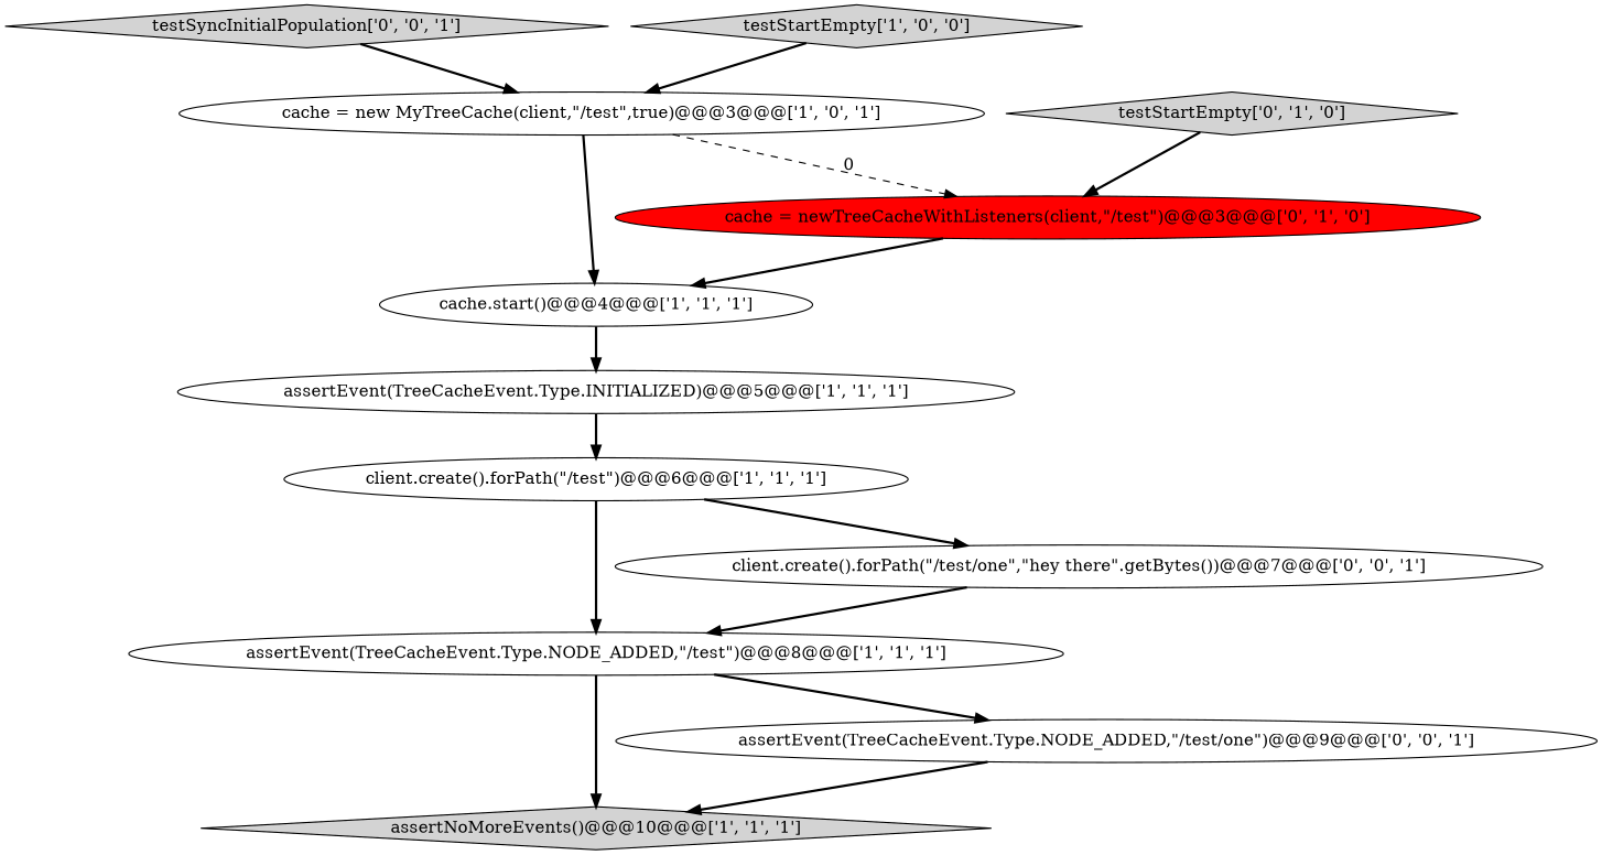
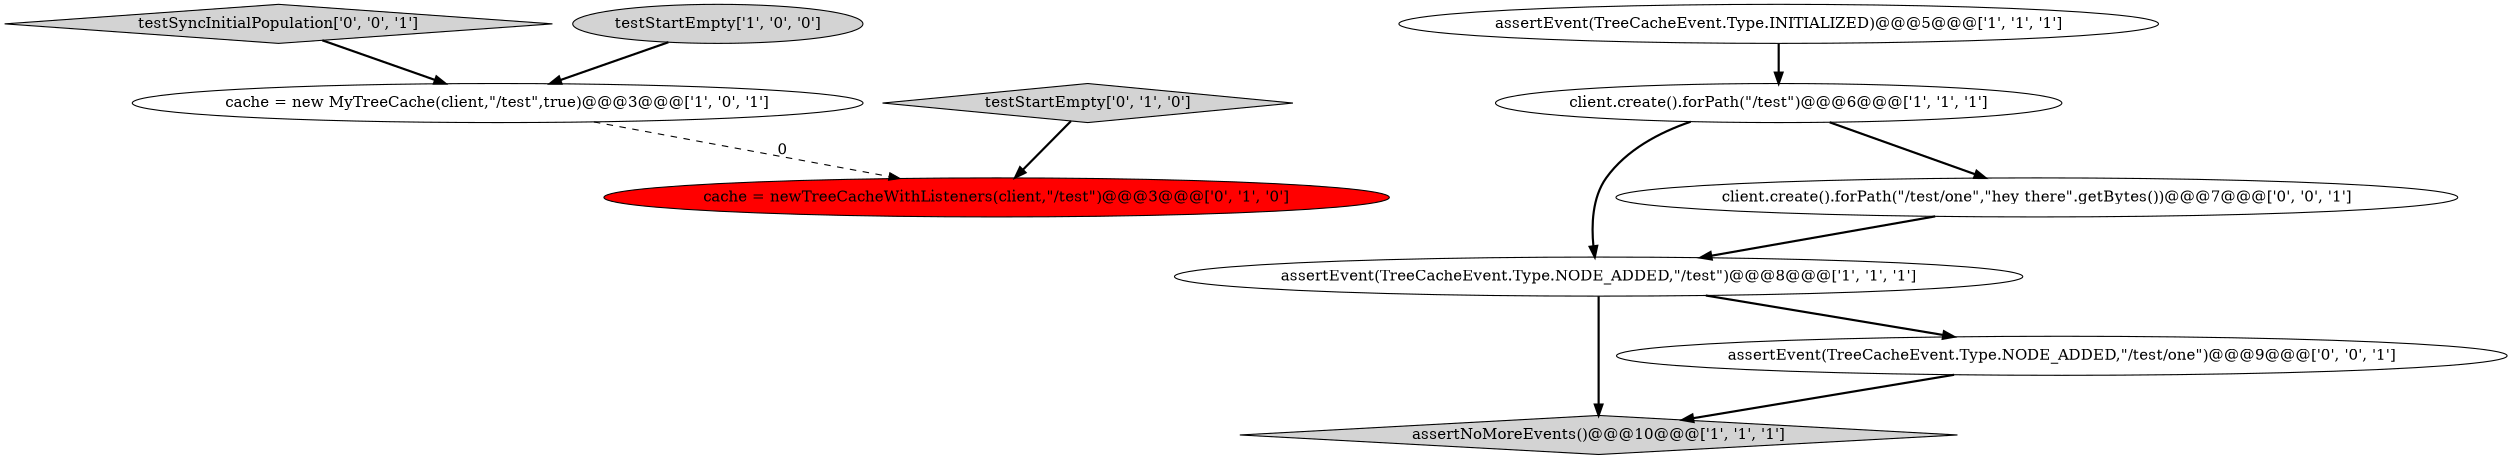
  digraph {
    node [fillcolor=white shape=ellipse style=filled]
    edge [style=bold]
    n1 [fillcolor=red label="cache = newTreeCacheWithListeners(client,\"/test\")@@@3@@@['0', '1', '0']"]
-   n2 [label="cache.start()@@@4@@@['1', '1', '1']"]
    n3 [label="assertEvent(TreeCacheEvent.Type.INITIALIZED)@@@5@@@['1', '1', '1']"]
    n4 [label="client.create().forPath(\"/test\")@@@6@@@['1', '1', '1']"]
    n5 [fillcolor=lightgray label="assertNoMoreEvents()@@@10@@@['1', '1', '1']" shape=diamond]
    n6 [label="assertEvent(TreeCacheEvent.Type.NODE_ADDED,\"/test\")@@@8@@@['1', '1', '1']"]
    n7 [label="client.create().forPath(\"/test/one\",\"hey there\".getBytes())@@@7@@@['0', '0', '1']"]
    n8 [label="assertEvent(TreeCacheEvent.Type.NODE_ADDED,\"/test/one\")@@@9@@@['0', '0', '1']"]
    n9 [label="cache = new MyTreeCache(client,\"/test\",true)@@@3@@@['1', '0', '1']"]
    n10 [fillcolor=lightgray label="testSyncInitialPopulation['0', '0', '1']" shape=diamond]
-   n11 [fillcolor=lightgray label="testStartEmpty['1', '0', '0']" shape=diamond]
+   n11 [fillcolor=lightgray label="testStartEmpty['1', '0', '0']"]
    n12 [fillcolor=lightgray label="testStartEmpty['0', '1', '0']" shape=diamond]
-   n1 -> n2
-   n2 -> n3
    n3 -> n4
    n4 -> n6
    n4 -> n7
    n6 -> n5
    n6 -> n8
    n7 -> n6
    n8 -> n5
    n9 -> n1 [label=0 style=dashed]
-   n9 -> n2
    n10 -> n9
    n11 -> n9
    n12 -> n1
  }
